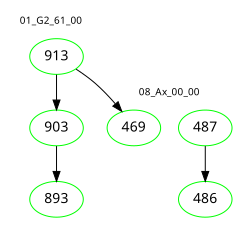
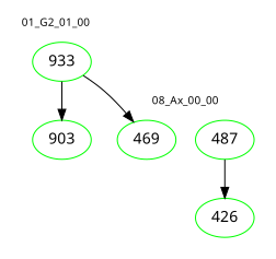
  digraph {
    fontname="Noto Sans"
    node [color=green fontname="Noto Sans"]
    edge [color=black fontname="Noto Sans"]
    n1 [label=487]
-   n2 [label=486]
+   n2 [label=426]
    n3 [label=469]
-   n4 [label=913]
+   n4 [label=933]
    n5 [label=903]
-   n6 [label=893]
    subgraph cluster_1 {
      color=white
      fontsize=10
      label="08_Ax_00_00"
      n1
      n2
      n3
    }
    subgraph cluster_2 {
      color=white
      fontsize=10
-     label="01_G2_61_00"
+     label="01_G2_01_00"
      n4
      n5
-     n6
    }
    n1 -> n2
    n4 -> n3
    n4 -> n5
-   n5 -> n6
  }
